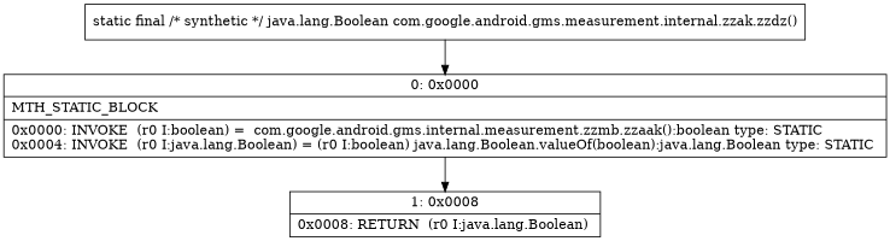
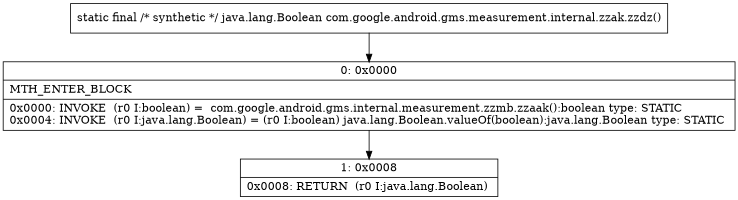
  digraph {
    node [shape=record]
-   n1 [label="{0\:\ 0x0000|MTH_STATIC_BLOCK\l|0x0000: INVOKE  (r0 I:boolean) =  com.google.android.gms.internal.measurement.zzmb.zzaak():boolean type: STATIC \l0x0004: INVOKE  (r0 I:java.lang.Boolean) = (r0 I:boolean) java.lang.Boolean.valueOf(boolean):java.lang.Boolean type: STATIC \l}"]
+   n1 [label="{0\:\ 0x0000|MTH_ENTER_BLOCK\l|0x0000: INVOKE  (r0 I:boolean) =  com.google.android.gms.internal.measurement.zzmb.zzaak():boolean type: STATIC \l0x0004: INVOKE  (r0 I:java.lang.Boolean) = (r0 I:boolean) java.lang.Boolean.valueOf(boolean):java.lang.Boolean type: STATIC \l}"]
    n2 [label="{1\:\ 0x0008|0x0008: RETURN  (r0 I:java.lang.Boolean) \l}"]
    n3 [label="{static final \/* synthetic *\/ java.lang.Boolean com.google.android.gms.measurement.internal.zzak.zzdz() }"]
    n1 -> n2
    n3 -> n1
  }
